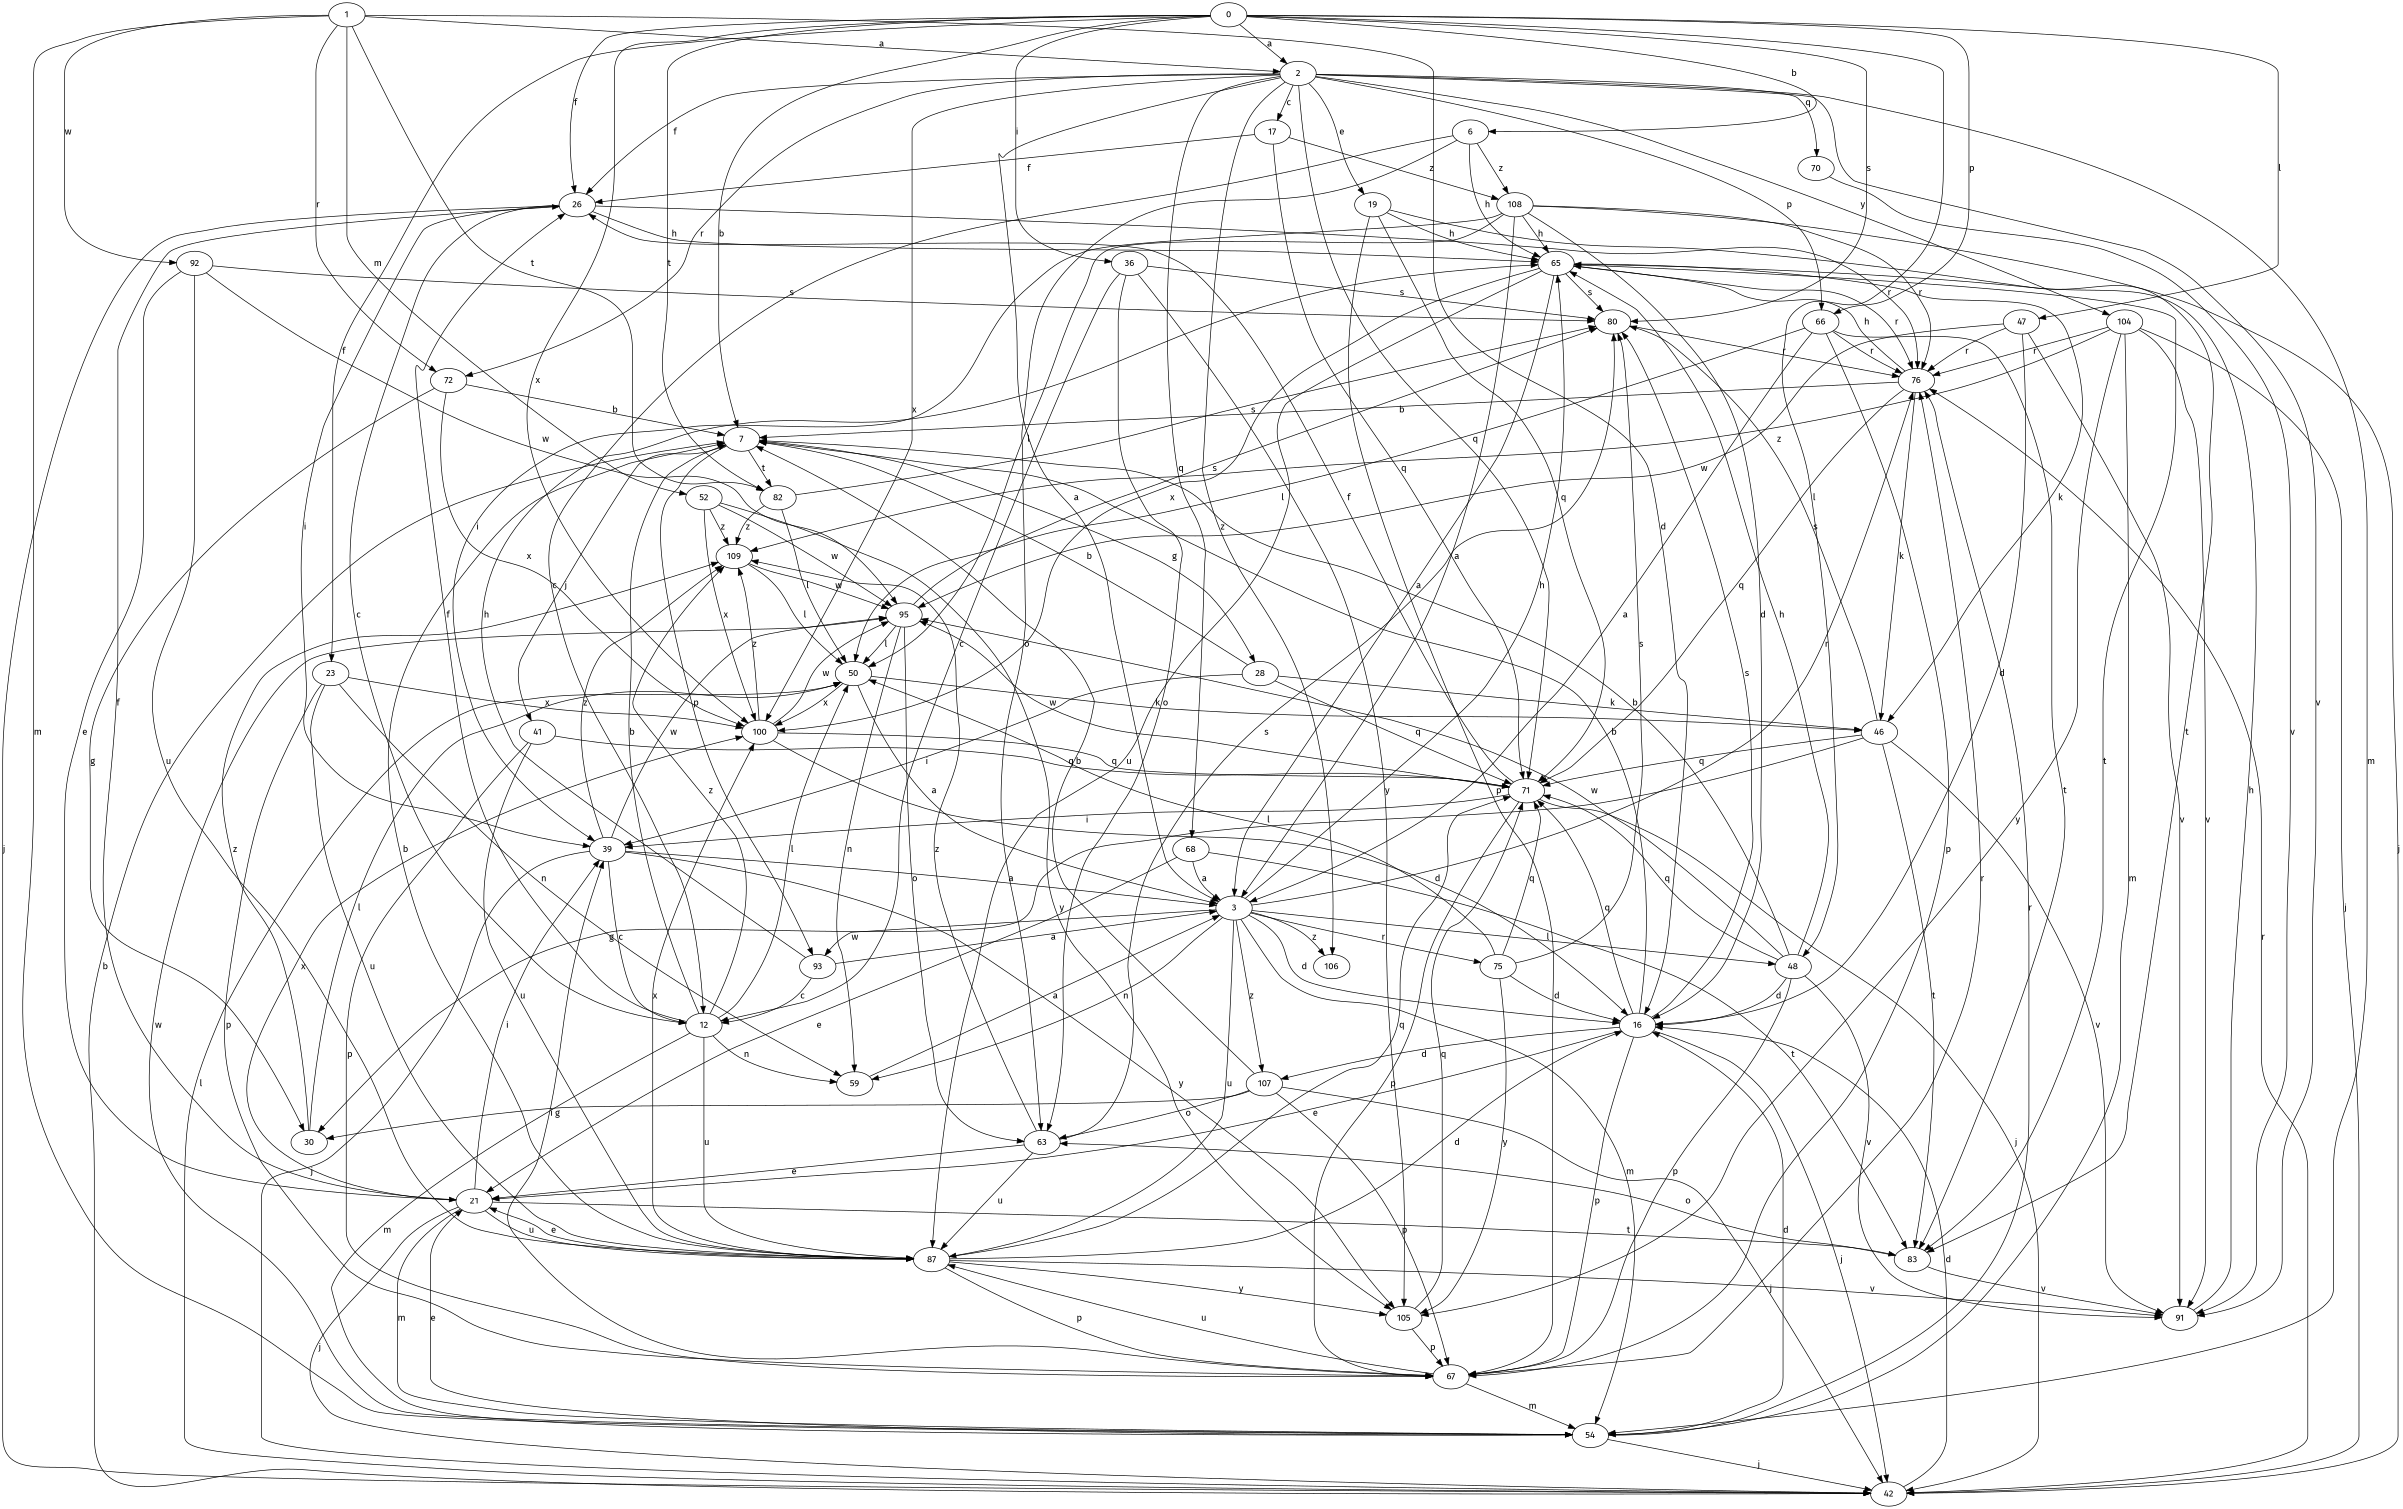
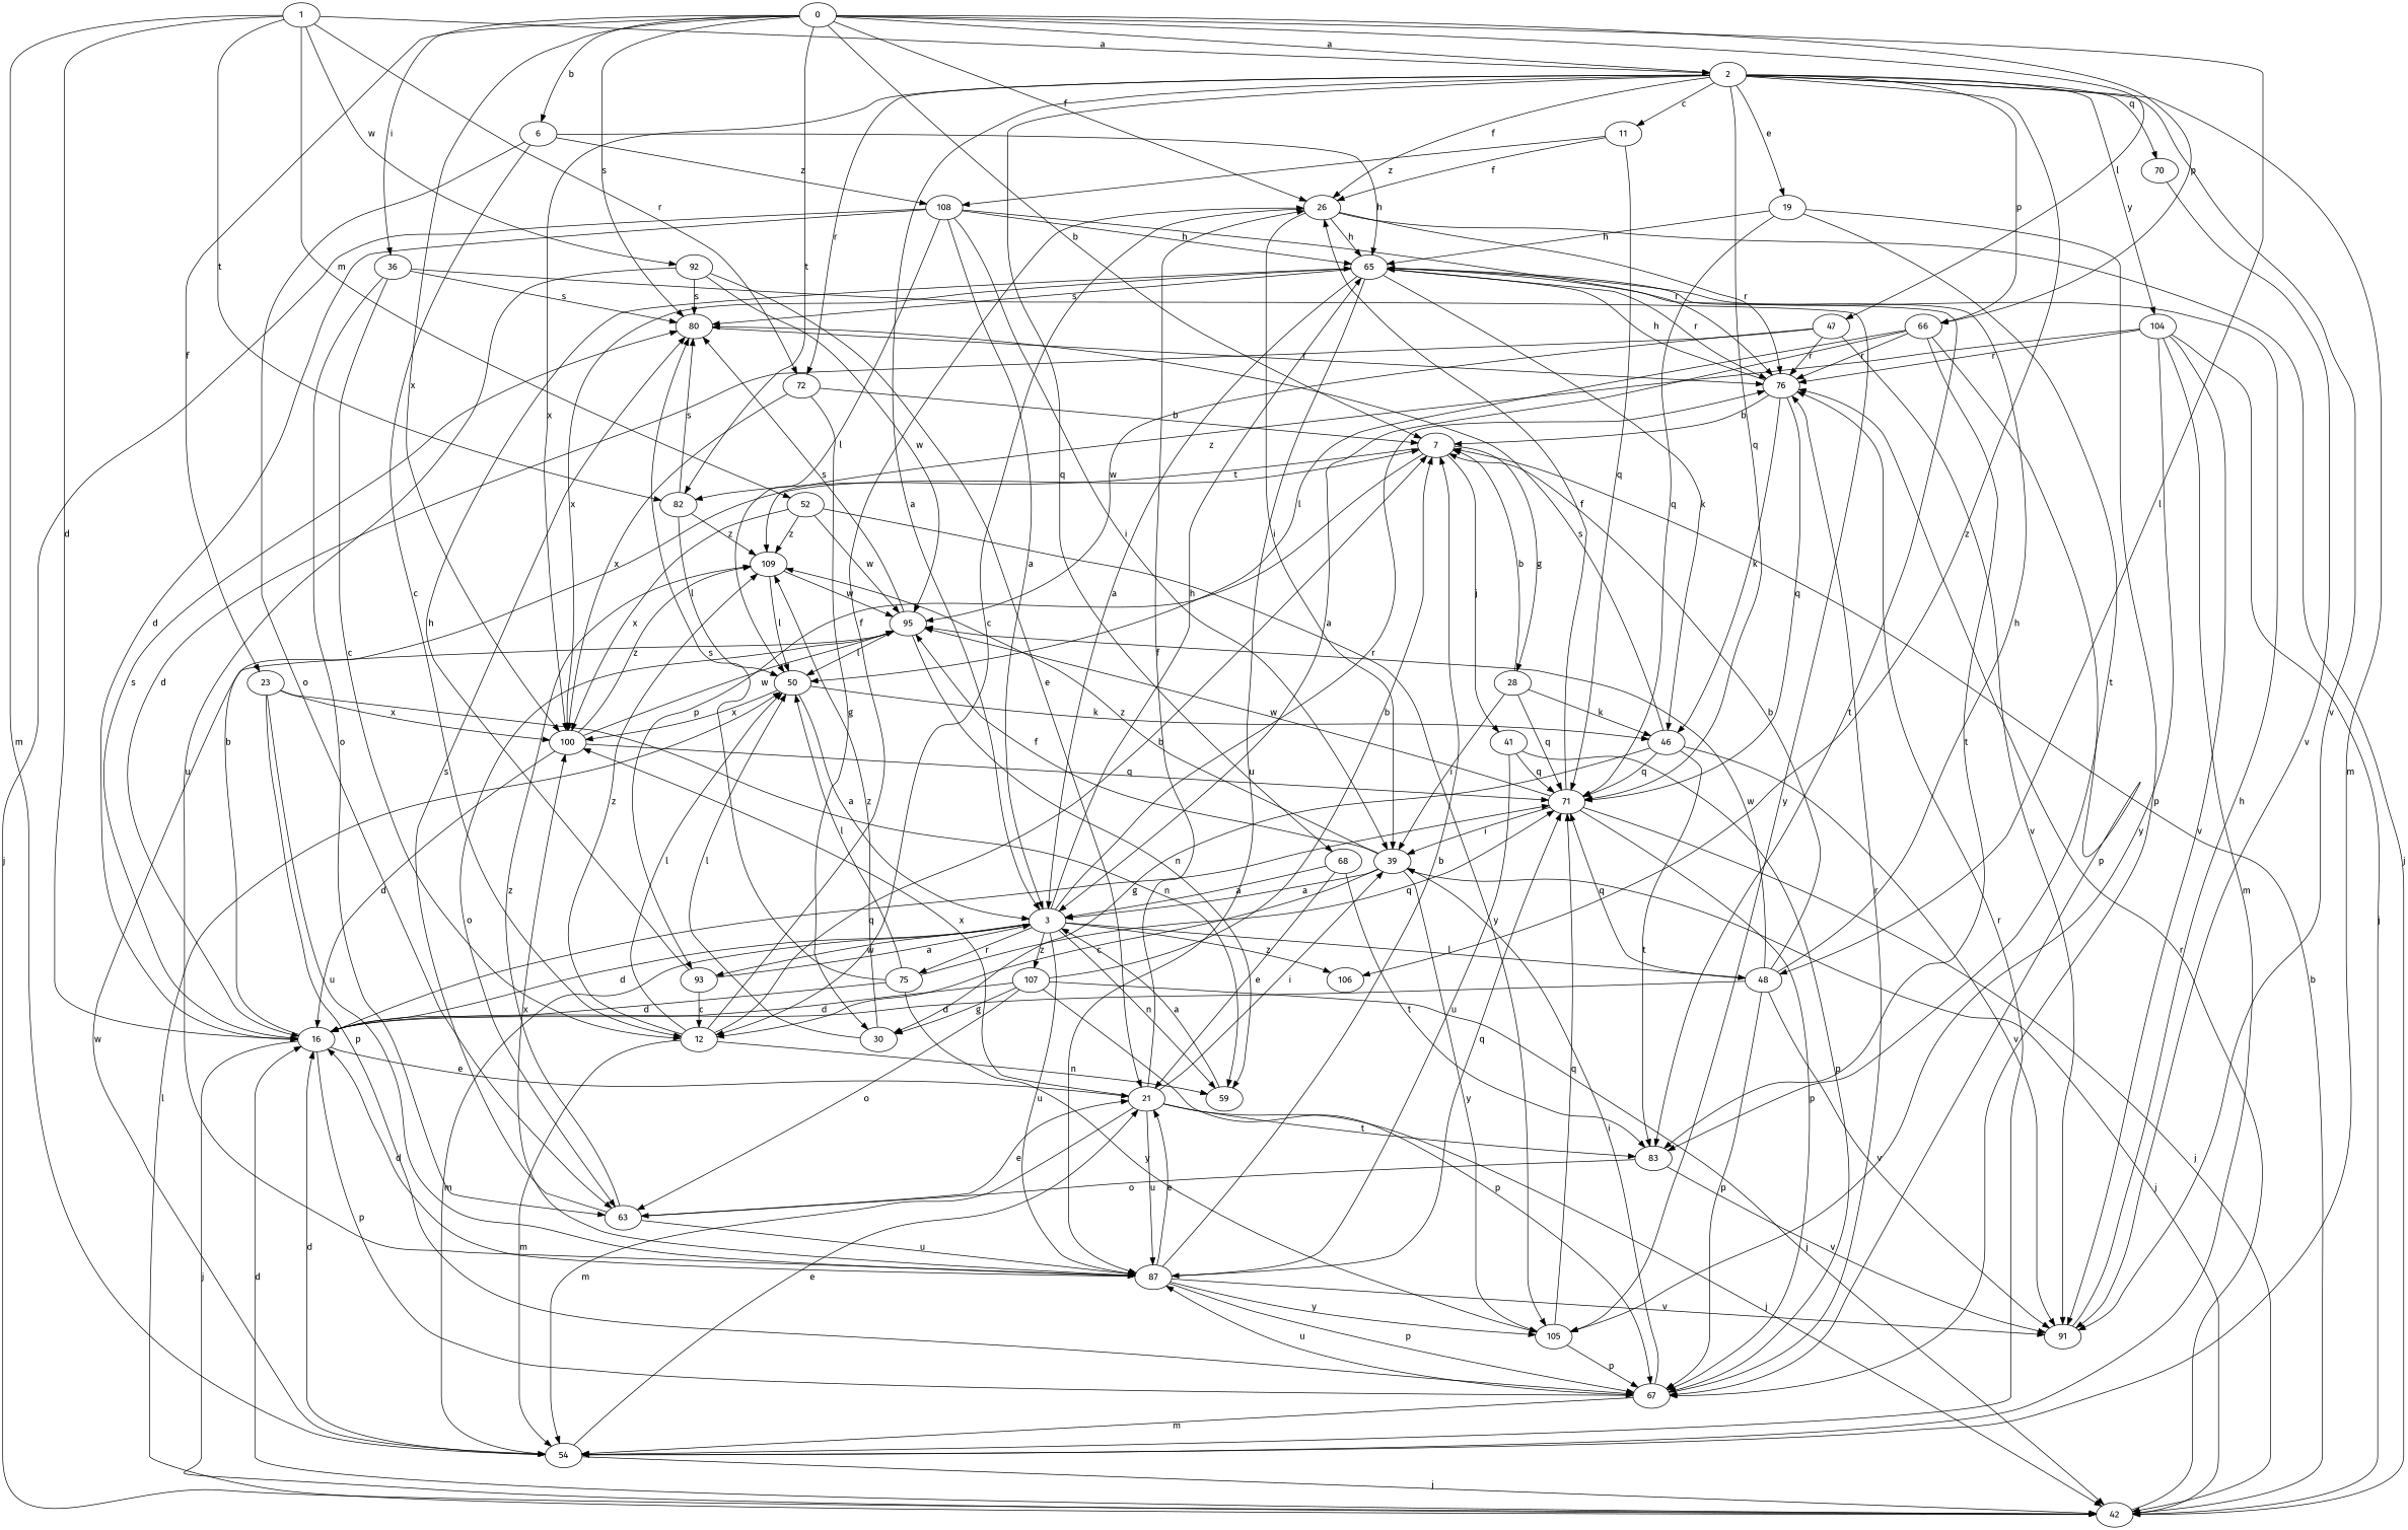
  strict digraph {
    fontname="Fira Sans"
    node [fontname="Fira Sans"]
    edge [fontname="Fira Sans"]
    0
    2
    6
    7
    23
    26
    36
    47
    48
    66
    80
    82
    100
    54
    72
    3
-   11 [label=17]
+   11
    19
    68
    70
    71
    91
    104
    106
    n25 [label=65]
    12
    63
    108
    93
    28
    41
    59
    87
    67
    76
    42
    n37 [label=39]
    105
    16
    95
    50
    83
    109
    1
    52
    92
    21
    30
    75
    107
    46
    0 -> 2 [label=a]
    0 -> 6 [label=b]
    0 -> 7 [label=b]
    0 -> 23 [label=f]
    0 -> 26 [label=f]
    0 -> 36 [label=i]
    0 -> 47 [label=l]
    0 -> 48 [label=l]
    0 -> 66 [label=p]
    0 -> 80 [label=s]
    0 -> 82 [label=t]
    0 -> 100 [label=x]
    2 -> 26 [label=f]
    2 -> 66 [label=p]
    2 -> 100 [label=x]
    2 -> 54 [label=m]
    2 -> 72 [label=r]
    2 -> 3 [label=a]
    2 -> 11 [label=c]
    2 -> 19 [label=e]
    2 -> 68 [label=q]
    2 -> 70 [label=q]
    2 -> 71 [label=q]
    2 -> 91 [label=v]
    2 -> 104 [label=y]
    2 -> 106 [label=z]
    6 -> n25 [label=h]
    6 -> 12 [label=c]
    6 -> 63 [label=o]
    6 -> 108 [label=z]
    7 -> 82 [label=t]
    7 -> 93 [label=p]
    7 -> 28 [label=g]
    7 -> 41 [label=j]
    23 -> 100 [label=x]
    23 -> 59 [label=n]
    23 -> 87 [label=u]
    23 -> 67 [label=p]
    26 -> n25 [label=h]
    26 -> 12 [label=c]
    26 -> 76 [label=r]
    26 -> 42 [label=j]
    26 -> n37 [label=i]
    36 -> 80 [label=s]
    36 -> 12 [label=c]
    36 -> 63 [label=o]
    36 -> 105 [label=y]
    47 -> 91 [label=v]
    47 -> 76 [label=r]
    47 -> 16 [label=d]
    47 -> 95 [label=w]
    48 -> 7 [label=b]
    48 -> 71 [label=q]
    48 -> 91 [label=v]
    48 -> n25 [label=h]
    48 -> 67 [label=p]
    48 -> 16 [label=d]
    48 -> 95 [label=w]
    66 -> 3 [label=a]
    66 -> 67 [label=p]
    66 -> 76 [label=r]
    66 -> 50 [label=l]
    66 -> 83 [label=t]
    80 -> 76 [label=r]
    82 -> 80 [label=s]
    82 -> 50 [label=l]
    82 -> 109 [label=z]
    100 -> 71 [label=q]
    100 -> 16 [label=d]
    100 -> 95 [label=w]
    100 -> 109 [label=z]
    54 -> 76 [label=r]
    54 -> 42 [label=j]
    54 -> 16 [label=d]
    54 -> 95 [label=w]
    54 -> 21 [label=e]
    72 -> 7 [label=b]
    72 -> 100 [label=x]
    72 -> 30 [label=g]
    3 -> 48 [label=l]
    3 -> 54 [label=m]
    3 -> 106 [label=z]
    3 -> n25 [label=h]
    3 -> 93 [label=w]
    3 -> 59 [label=n]
    3 -> 87 [label=u]
    3 -> 76 [label=r]
    3 -> 16 [label=d]
    3 -> 75 [label=r]
    3 -> 107 [label=z]
    11 -> 26 [label=f]
    11 -> 71 [label=q]
    11 -> 108 [label=z]
    19 -> 71 [label=q]
    19 -> n25 [label=h]
    19 -> 67 [label=p]
    19 -> 83 [label=t]
    68 -> 3 [label=a]
    68 -> 83 [label=t]
    68 -> 21 [label=e]
    70 -> 91 [label=v]
    71 -> 26 [label=f]
    71 -> 67 [label=p]
    71 -> 42 [label=j]
    71 -> n37 [label=i]
    71 -> 95 [label=w]
    91 -> n25 [label=h]
    104 -> 54 [label=m]
    104 -> 91 [label=v]
    104 -> 76 [label=r]
    104 -> 42 [label=j]
    104 -> 105 [label=y]
    104 -> 109 [label=z]
    n25 -> 80 [label=s]
    n25 -> 100 [label=x]
    n25 -> 3 [label=a]
    n25 -> 87 [label=u]
    n25 -> 76 [label=r]
    n25 -> 83 [label=t]
    n25 -> 46 [label=k]
    12 -> 7 [label=b]
    12 -> 26 [label=f]
    12 -> 54 [label=m]
    12 -> 59 [label=n]
-   12 -> 87 [label=u]
    12 -> 50 [label=l]
    12 -> 109 [label=z]
    63 -> 80 [label=s]
    63 -> 87 [label=u]
    63 -> 109 [label=z]
    63 -> 21 [label=e]
    108 -> 3 [label=a]
    108 -> n25 [label=h]
    108 -> 76 [label=r]
    108 -> 42 [label=j]
    108 -> n37 [label=i]
    108 -> 16 [label=d]
    108 -> 50 [label=l]
    93 -> 3 [label=a]
    93 -> n25 [label=h]
    93 -> 12 [label=c]
    28 -> 7 [label=b]
    28 -> 71 [label=q]
    28 -> n37 [label=i]
    28 -> 46 [label=k]
    41 -> 71 [label=q]
    41 -> 87 [label=u]
    41 -> 67 [label=p]
    59 -> 3 [label=a]
    87 -> 7 [label=b]
    87 -> 100 [label=x]
    87 -> 71 [label=q]
    87 -> 91 [label=v]
    87 -> 67 [label=p]
    87 -> 105 [label=y]
    87 -> 16 [label=d]
    87 -> 21 [label=e]
    67 -> 54 [label=m]
    67 -> 87 [label=u]
    67 -> 76 [label=r]
    67 -> n37 [label=i]
    76 -> 7 [label=b]
    76 -> 71 [label=q]
    76 -> n25 [label=h]
    76 -> 46 [label=k]
    42 -> 7 [label=b]
    42 -> 76 [label=r]
    42 -> 16 [label=d]
    42 -> 50 [label=l]
    n37 -> 3 [label=a]
    n37 -> 12 [label=c]
    n37 -> 42 [label=j]
    n37 -> 105 [label=y]
-   n37 -> 95 [label=w]
+   n37 -> 95 [label=f]
    n37 -> 109 [label=z]
    105 -> 71 [label=q]
    105 -> 67 [label=p]
    16 -> 7 [label=b]
    16 -> 80 [label=s]
    16 -> 71 [label=q]
    16 -> 67 [label=p]
    16 -> 42 [label=j]
    16 -> 21 [label=e]
    95 -> 80 [label=s]
    95 -> 63 [label=o]
    95 -> 59 [label=n]
    95 -> 50 [label=l]
    50 -> 100 [label=x]
    50 -> 3 [label=a]
    50 -> 46 [label=k]
    83 -> 91 [label=v]
    83 -> 63 [label=o]
    109 -> 95 [label=w]
    109 -> 50 [label=l]
    1 -> 2 [label=a]
    1 -> 82 [label=t]
    1 -> 54 [label=m]
    1 -> 72 [label=r]
    1 -> 16 [label=d]
    1 -> 52 [label=m]
    1 -> 92 [label=w]
    52 -> 100 [label=x]
    52 -> 105 [label=y]
    52 -> 95 [label=w]
    52 -> 109 [label=z]
    92 -> 80 [label=s]
    92 -> 87 [label=u]
    92 -> 95 [label=w]
    92 -> 21 [label=e]
    21 -> 26 [label=f]
    21 -> 100 [label=x]
    21 -> 54 [label=m]
    21 -> 87 [label=u]
    21 -> 42 [label=j]
    21 -> n37 [label=i]
    21 -> 83 [label=t]
    30 -> 50 [label=l]
    30 -> 109 [label=z]
    75 -> 80 [label=s]
    75 -> 71 [label=q]
    75 -> 105 [label=y]
    75 -> 16 [label=d]
    75 -> 50 [label=l]
    107 -> 7 [label=b]
    107 -> 63 [label=o]
    107 -> 67 [label=p]
    107 -> 42 [label=j]
-   16 -> 107 [label=d]
+   107 -> 16 [label=d]
    107 -> 30 [label=g]
    46 -> 80 [label=s]
    46 -> 71 [label=q]
    46 -> 91 [label=v]
    46 -> 83 [label=t]
    46 -> 30 [label=g]
  }
